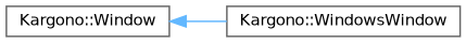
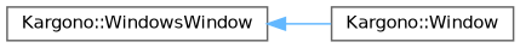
  digraph {
    rankdir=LR
    node [color=grey40 fillcolor=white fontname=Helvetica fontsize=10 shape=box style=filled]
    n1 [height=0.2 label="Kargono::Window" width=0.4]
    n2 [height=0.2 label="Kargono::WindowsWindow" width=0.4]
-   n1 -> n2 [color=steelblue1 dir=back fontname=Helvetica fontsize=10 labelfontname=Helvetica labelfontsize=10 style=solid]
+   n2 -> n1 [color=steelblue1 dir=back fontname=Helvetica fontsize=10 labelfontname=Helvetica labelfontsize=10 style=solid]
  }
